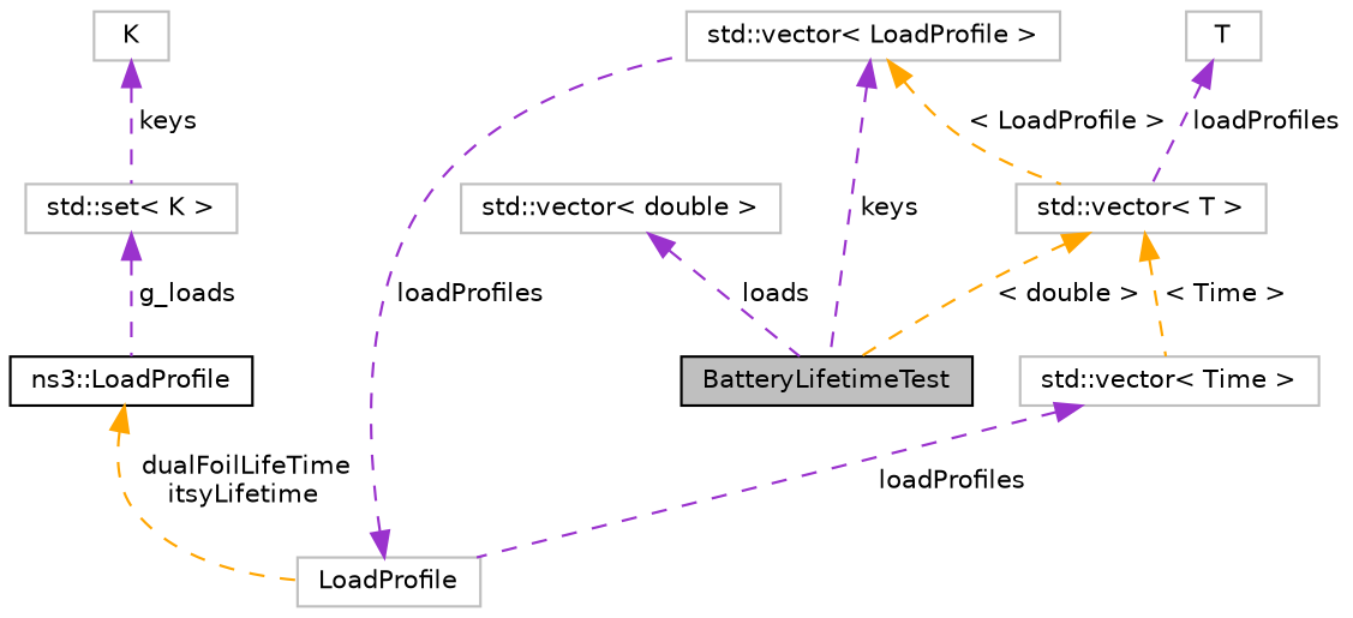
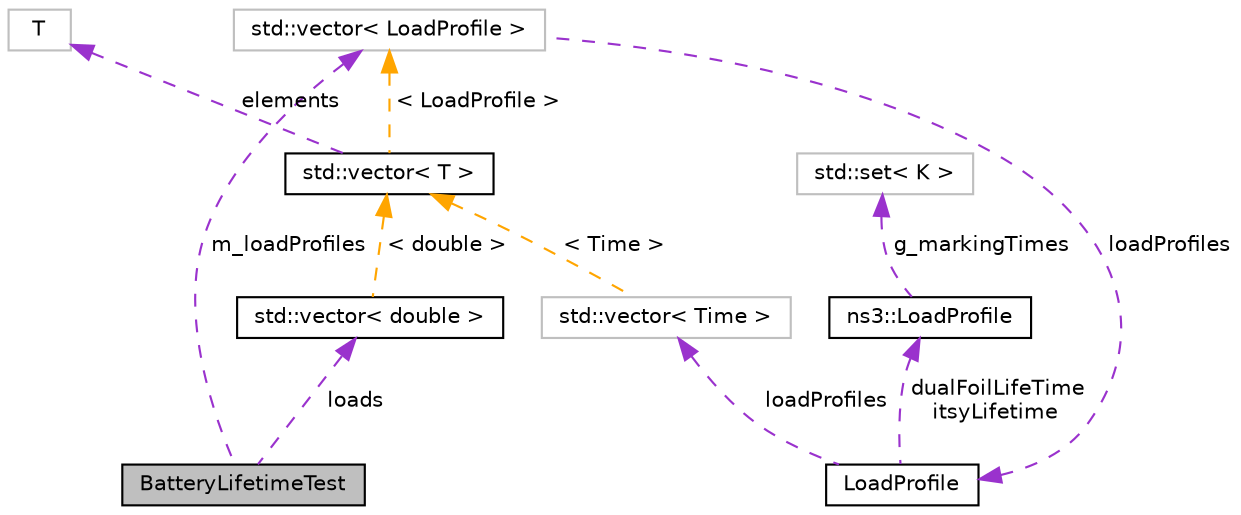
  digraph {
    node [color=grey75 fillcolor=white fontname=Helvetica fontsize=10 shape=record style=filled]
    edge [color=darkorchid3 dir=back fontname=Helvetica fontsize=10 labelfontname=Helvetica labelfontsize=10 style=dashed]
    n1 [color=black fillcolor=grey75 fontcolor=black height=0.2 label=BatteryLifetimeTest width=0.4]
    n2 [height=0.2 label="std::vector\< LoadProfile \>" width=0.4]
-   n3 [height=0.2 label="std::vector\< T \>" width=0.4]
-   n4 [height=0.2 label=LoadProfile width=0.4]
+   n3 [color=black height=0.2 label="std::vector\< T \>" width=0.4]
+   n4 [color=black height=0.2 label=LoadProfile width=0.4]
    n5 [color=black height=0.2 label="ns3::LoadProfile" width=0.4]
    n6 [height=0.2 label="std::set\< K \>" width=0.4]
-   n7 [height=0.2 label=K width=0.4]
    n8 [height=0.2 label="std::vector\< Time \>" width=0.4]
-   n9 [height=0.2 label="std::vector\< double \>" width=0.4]
+   n9 [color=black height=0.2 label="std::vector\< double \>" width=0.4]
    n10 [height=0.2 label=T width=0.4]
-   n2 -> n1 [label=" keys"]
+   n2 -> n1 [label=" m_loadProfiles"]
    n2 -> n3 [color=orange label=" \< LoadProfile \>"]
    n3 -> n8 [color=orange label=" \< Time \>"]
-   n3 -> n1 [color=orange label=" \< double \>"]
+   n3 -> n9 [color=orange label=" \< double \>"]
    n4 -> n2 [label=" loadProfiles"]
-   n5 -> n4 [color=orange label=" dualFoilLifeTime\nitsyLifetime"]
-   n6 -> n5 [label=" g_loads"]
-   n7 -> n6 [label=" keys"]
+   n5 -> n4 [label=" dualFoilLifeTime\nitsyLifetime"]
+   n6 -> n5 [label=" g_markingTimes"]
    n8 -> n4 [label=" loadProfiles"]
    n9 -> n1 [label=" loads"]
-   n10 -> n3 [label=" loadProfiles"]
+   n10 -> n3 [label=" elements"]
  }
